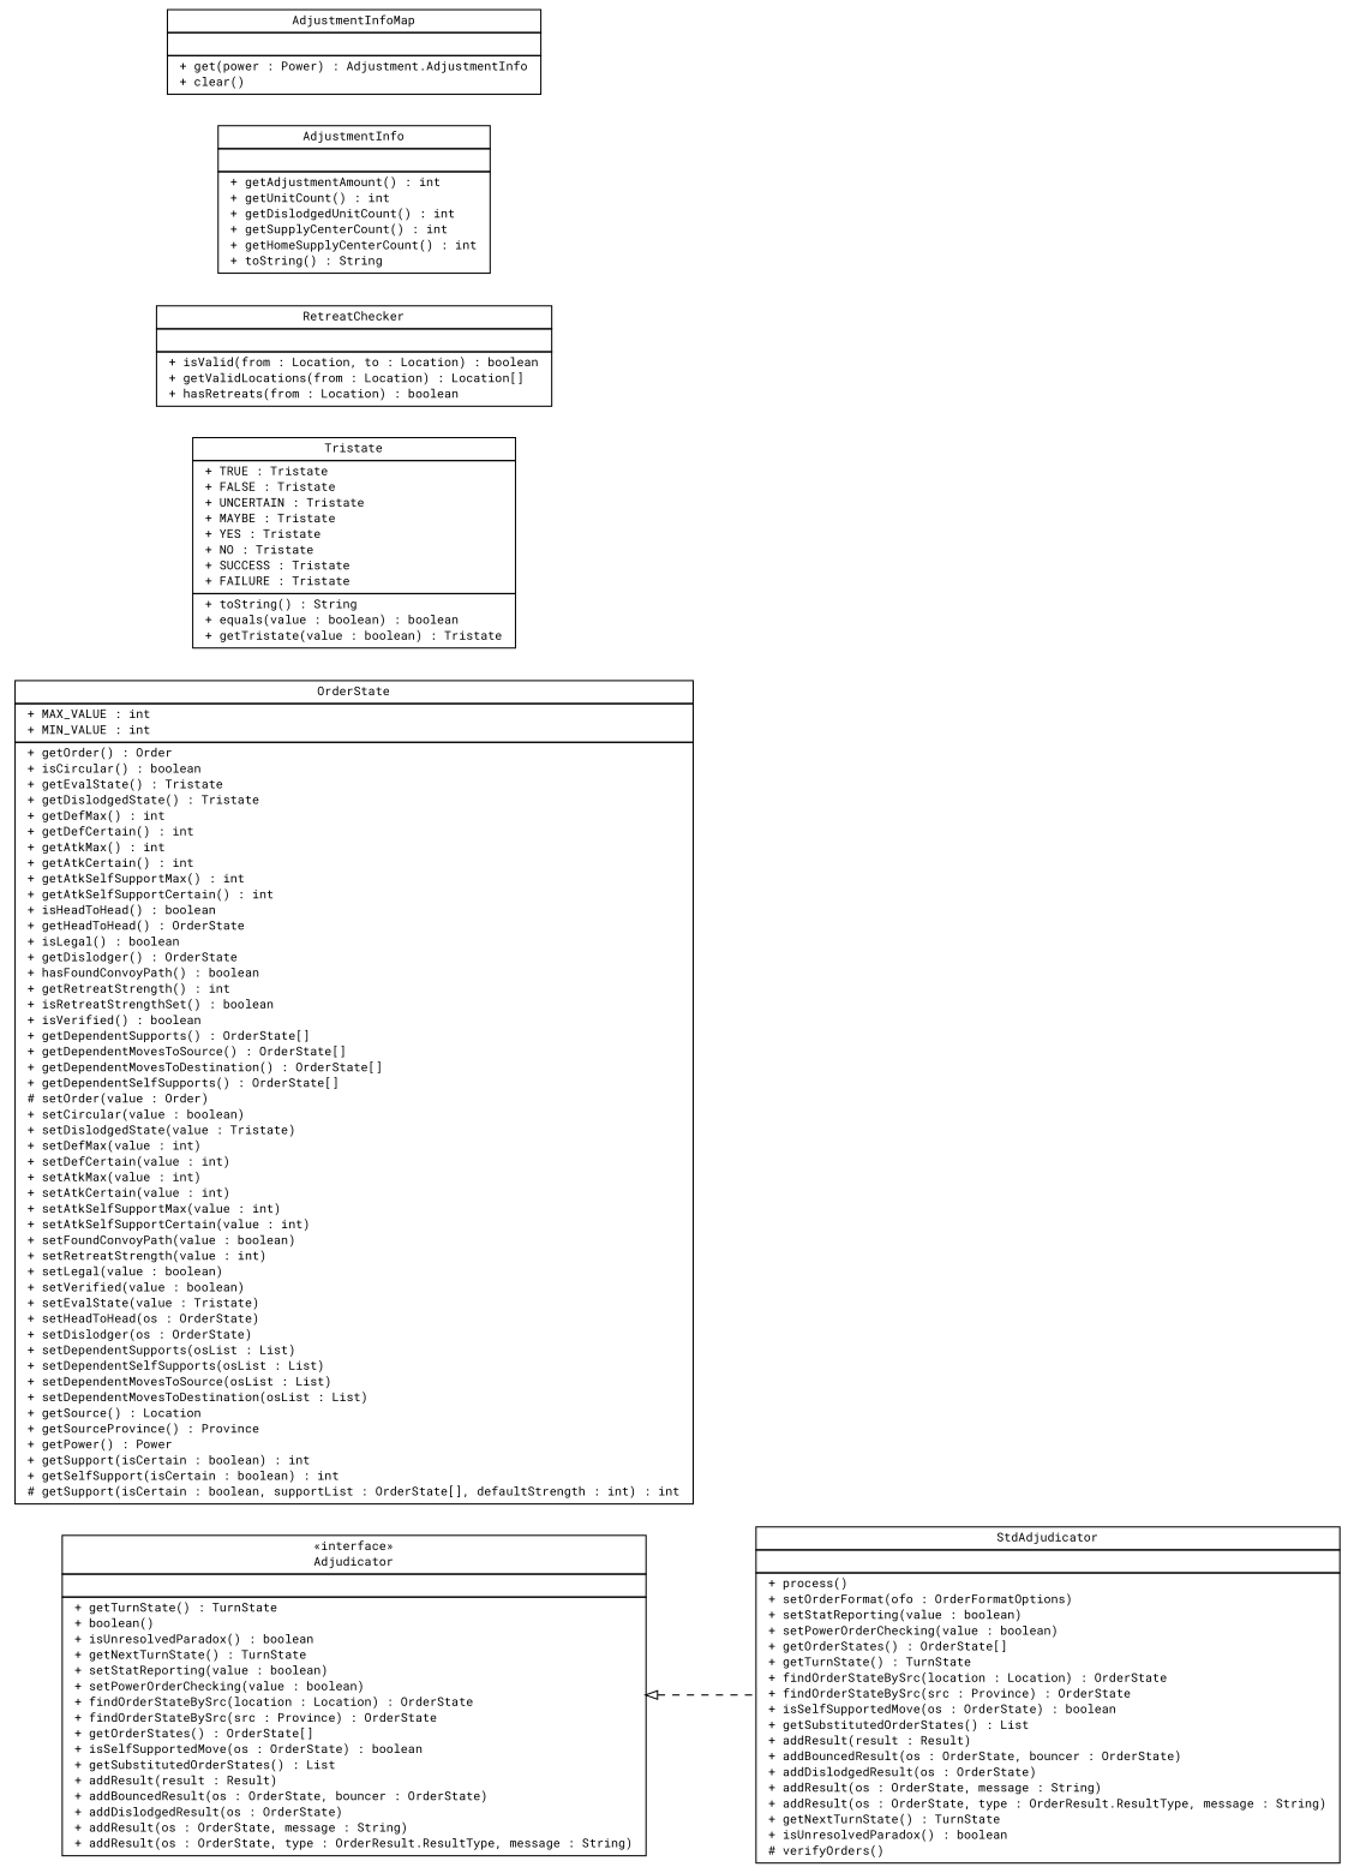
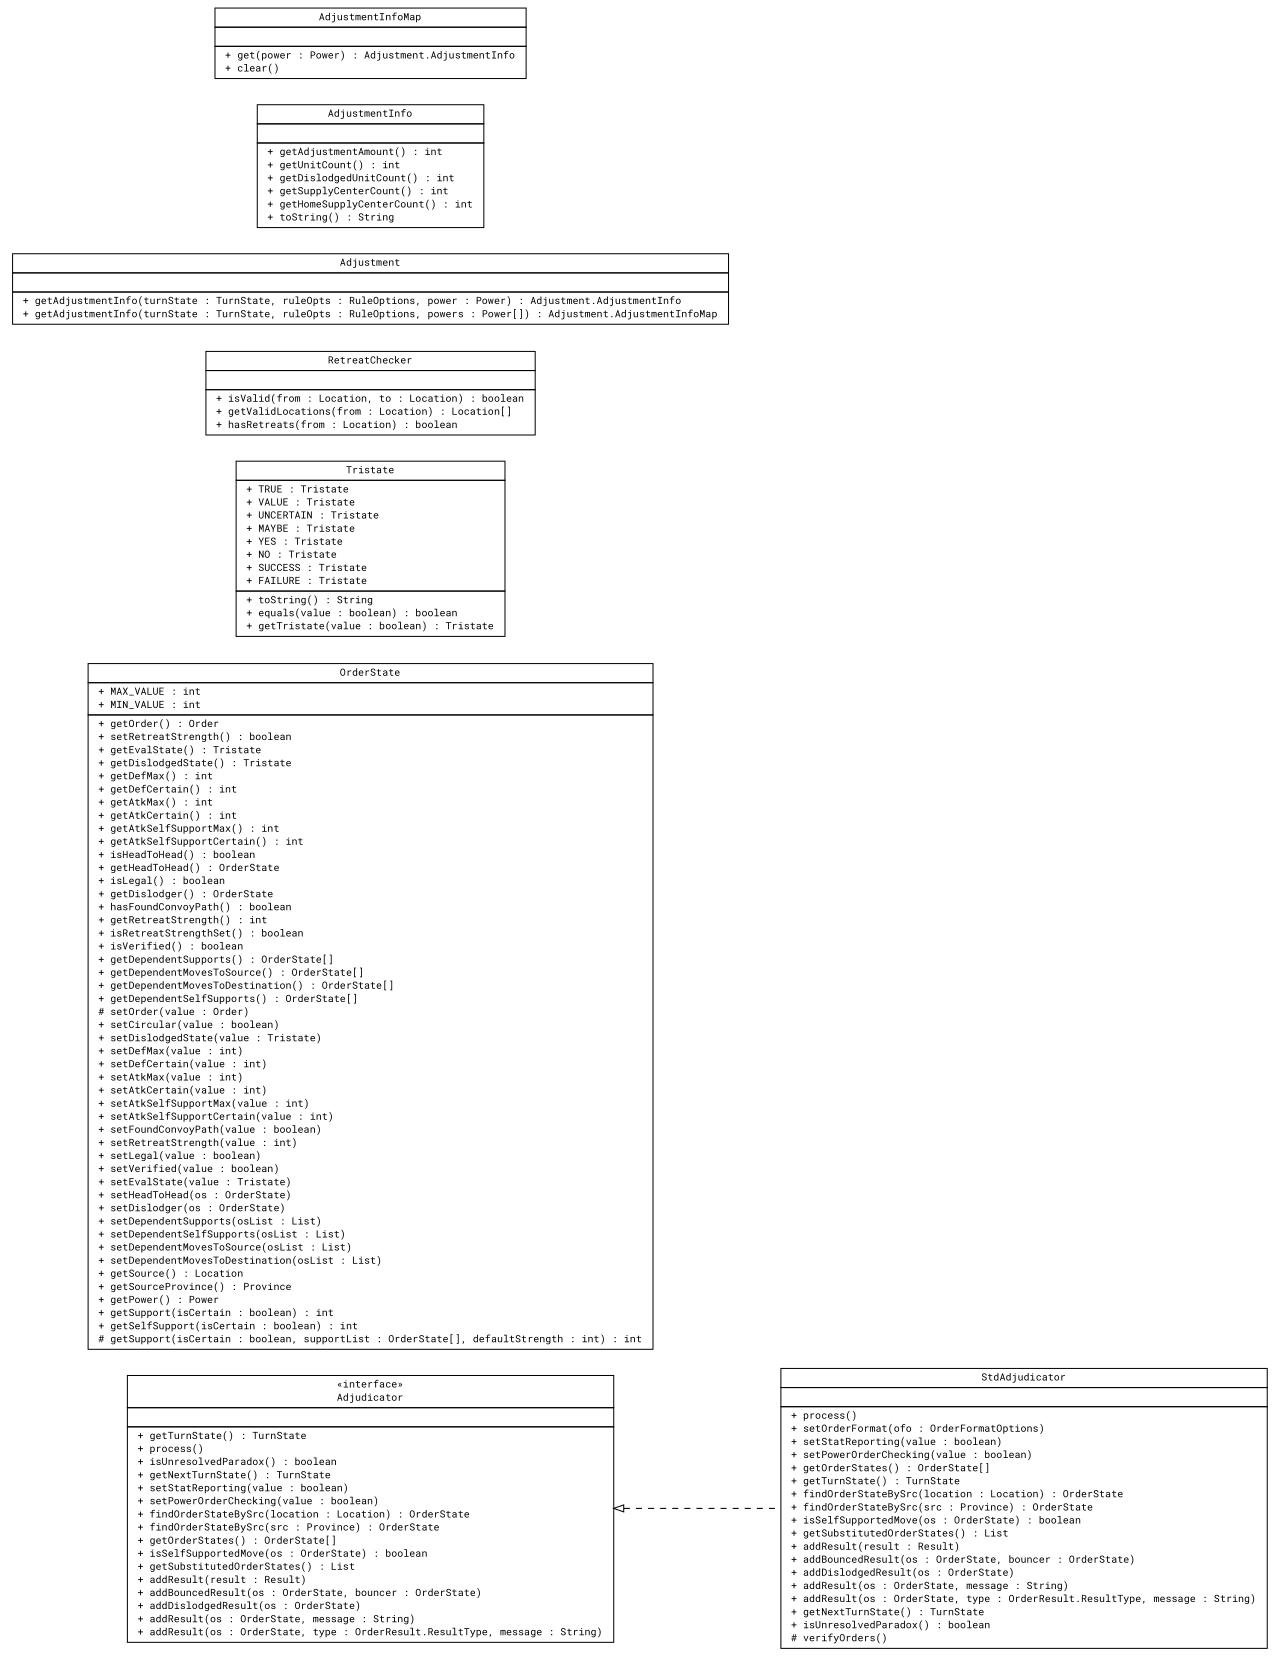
  digraph {
    nodesep=0.25
    ranksep=0.5
    rankdir=LR
    fontname="Roboto Mono"
    node [fontcolor=black fontname="Roboto Mono" fontsize=10.0 shape=plaintext]
-   n1 [label=<<table title="dip.process.Adjudicator" border="0" cellborder="1" cellspacing="0" cellpadding="2" port="p" href="./Adjudicator.html"> 		<tr><td><table border="0" cellspacing="0" cellpadding="1"> <tr><td align="center" balign="center"> &#171;interface&#187; </td></tr> <tr><td align="center" balign="center"> Adjudicator </td></tr> 		</table></td></tr> 		<tr><td><table border="0" cellspacing="0" cellpadding="1"> <tr><td align="left" balign="left">  </td></tr> 		</table></td></tr> 		<tr><td><table border="0" cellspacing="0" cellpadding="1"> <tr><td align="left" balign="left"> + getTurnState() : TurnState </td></tr> <tr><td align="left" balign="left"> + boolean() </td></tr> <tr><td align="left" balign="left"> + isUnresolvedParadox() : boolean </td></tr> <tr><td align="left" balign="left"> + getNextTurnState() : TurnState </td></tr> <tr><td align="left" balign="left"> + setStatReporting(value : boolean) </td></tr> <tr><td align="left" balign="left"> + setPowerOrderChecking(value : boolean) </td></tr> <tr><td align="left" balign="left"> + findOrderStateBySrc(location : Location) : OrderState </td></tr> <tr><td align="left" balign="left"> + findOrderStateBySrc(src : Province) : OrderState </td></tr> <tr><td align="left" balign="left"> + getOrderStates() : OrderState[] </td></tr> <tr><td align="left" balign="left"> + isSelfSupportedMove(os : OrderState) : boolean </td></tr> <tr><td align="left" balign="left"> + getSubstitutedOrderStates() : List </td></tr> <tr><td align="left" balign="left"> + addResult(result : Result) </td></tr> <tr><td align="left" balign="left"> + addBouncedResult(os : OrderState, bouncer : OrderState) </td></tr> <tr><td align="left" balign="left"> + addDislodgedResult(os : OrderState) </td></tr> <tr><td align="left" balign="left"> + addResult(os : OrderState, message : String) </td></tr> <tr><td align="left" balign="left"> + addResult(os : OrderState, type : OrderResult.ResultType, message : String) </td></tr> 		</table></td></tr> 		</table>>]
+   n1 [label=<<table title="dip.process.Adjudicator" border="0" cellborder="1" cellspacing="0" cellpadding="2" port="p" href="./Adjudicator.html"> 		<tr><td><table border="0" cellspacing="0" cellpadding="1"> <tr><td align="center" balign="center"> &#171;interface&#187; </td></tr> <tr><td align="center" balign="center"> Adjudicator </td></tr> 		</table></td></tr> 		<tr><td><table border="0" cellspacing="0" cellpadding="1"> <tr><td align="left" balign="left">  </td></tr> 		</table></td></tr> 		<tr><td><table border="0" cellspacing="0" cellpadding="1"> <tr><td align="left" balign="left"> + getTurnState() : TurnState </td></tr> <tr><td align="left" balign="left"> + process() </td></tr> <tr><td align="left" balign="left"> + isUnresolvedParadox() : boolean </td></tr> <tr><td align="left" balign="left"> + getNextTurnState() : TurnState </td></tr> <tr><td align="left" balign="left"> + setStatReporting(value : boolean) </td></tr> <tr><td align="left" balign="left"> + setPowerOrderChecking(value : boolean) </td></tr> <tr><td align="left" balign="left"> + findOrderStateBySrc(location : Location) : OrderState </td></tr> <tr><td align="left" balign="left"> + findOrderStateBySrc(src : Province) : OrderState </td></tr> <tr><td align="left" balign="left"> + getOrderStates() : OrderState[] </td></tr> <tr><td align="left" balign="left"> + isSelfSupportedMove(os : OrderState) : boolean </td></tr> <tr><td align="left" balign="left"> + getSubstitutedOrderStates() : List </td></tr> <tr><td align="left" balign="left"> + addResult(result : Result) </td></tr> <tr><td align="left" balign="left"> + addBouncedResult(os : OrderState, bouncer : OrderState) </td></tr> <tr><td align="left" balign="left"> + addDislodgedResult(os : OrderState) </td></tr> <tr><td align="left" balign="left"> + addResult(os : OrderState, message : String) </td></tr> <tr><td align="left" balign="left"> + addResult(os : OrderState, type : OrderResult.ResultType, message : String) </td></tr> 		</table></td></tr> 		</table>>]
    n2 [label=<<table title="dip.process.StdAdjudicator" border="0" cellborder="1" cellspacing="0" cellpadding="2" port="p" href="./StdAdjudicator.html"> 		<tr><td><table border="0" cellspacing="0" cellpadding="1"> <tr><td align="center" balign="center"> StdAdjudicator </td></tr> 		</table></td></tr> 		<tr><td><table border="0" cellspacing="0" cellpadding="1"> <tr><td align="left" balign="left">  </td></tr> 		</table></td></tr> 		<tr><td><table border="0" cellspacing="0" cellpadding="1"> <tr><td align="left" balign="left"> + process() </td></tr> <tr><td align="left" balign="left"> + setOrderFormat(ofo : OrderFormatOptions) </td></tr> <tr><td align="left" balign="left"> + setStatReporting(value : boolean) </td></tr> <tr><td align="left" balign="left"> + setPowerOrderChecking(value : boolean) </td></tr> <tr><td align="left" balign="left"> + getOrderStates() : OrderState[] </td></tr> <tr><td align="left" balign="left"> + getTurnState() : TurnState </td></tr> <tr><td align="left" balign="left"> + findOrderStateBySrc(location : Location) : OrderState </td></tr> <tr><td align="left" balign="left"> + findOrderStateBySrc(src : Province) : OrderState </td></tr> <tr><td align="left" balign="left"> + isSelfSupportedMove(os : OrderState) : boolean </td></tr> <tr><td align="left" balign="left"> + getSubstitutedOrderStates() : List </td></tr> <tr><td align="left" balign="left"> + addResult(result : Result) </td></tr> <tr><td align="left" balign="left"> + addBouncedResult(os : OrderState, bouncer : OrderState) </td></tr> <tr><td align="left" balign="left"> + addDislodgedResult(os : OrderState) </td></tr> <tr><td align="left" balign="left"> + addResult(os : OrderState, message : String) </td></tr> <tr><td align="left" balign="left"> + addResult(os : OrderState, type : OrderResult.ResultType, message : String) </td></tr> <tr><td align="left" balign="left"> + getNextTurnState() : TurnState </td></tr> <tr><td align="left" balign="left"> + isUnresolvedParadox() : boolean </td></tr> <tr><td align="left" balign="left"> # verifyOrders() </td></tr> 		</table></td></tr> 		</table>>]
-   n3 [label=<<table title="dip.process.OrderState" border="0" cellborder="1" cellspacing="0" cellpadding="2" port="p" href="./OrderState.html"> 		<tr><td><table border="0" cellspacing="0" cellpadding="1"> <tr><td align="center" balign="center"> OrderState </td></tr> 		</table></td></tr> 		<tr><td><table border="0" cellspacing="0" cellpadding="1"> <tr><td align="left" balign="left"> + MAX_VALUE : int </td></tr> <tr><td align="left" balign="left"> + MIN_VALUE : int </td></tr> 		</table></td></tr> 		<tr><td><table border="0" cellspacing="0" cellpadding="1"> <tr><td align="left" balign="left"> + getOrder() : Order </td></tr> <tr><td align="left" balign="left"> + isCircular() : boolean </td></tr> <tr><td align="left" balign="left"> + getEvalState() : Tristate </td></tr> <tr><td align="left" balign="left"> + getDislodgedState() : Tristate </td></tr> <tr><td align="left" balign="left"> + getDefMax() : int </td></tr> <tr><td align="left" balign="left"> + getDefCertain() : int </td></tr> <tr><td align="left" balign="left"> + getAtkMax() : int </td></tr> <tr><td align="left" balign="left"> + getAtkCertain() : int </td></tr> <tr><td align="left" balign="left"> + getAtkSelfSupportMax() : int </td></tr> <tr><td align="left" balign="left"> + getAtkSelfSupportCertain() : int </td></tr> <tr><td align="left" balign="left"> + isHeadToHead() : boolean </td></tr> <tr><td align="left" balign="left"> + getHeadToHead() : OrderState </td></tr> <tr><td align="left" balign="left"> + isLegal() : boolean </td></tr> <tr><td align="left" balign="left"> + getDislodger() : OrderState </td></tr> <tr><td align="left" balign="left"> + hasFoundConvoyPath() : boolean </td></tr> <tr><td align="left" balign="left"> + getRetreatStrength() : int </td></tr> <tr><td align="left" balign="left"> + isRetreatStrengthSet() : boolean </td></tr> <tr><td align="left" balign="left"> + isVerified() : boolean </td></tr> <tr><td align="left" balign="left"> + getDependentSupports() : OrderState[] </td></tr> <tr><td align="left" balign="left"> + getDependentMovesToSource() : OrderState[] </td></tr> <tr><td align="left" balign="left"> + getDependentMovesToDestination() : OrderState[] </td></tr> <tr><td align="left" balign="left"> + getDependentSelfSupports() : OrderState[] </td></tr> <tr><td align="left" balign="left"> # setOrder(value : Order) </td></tr> <tr><td align="left" balign="left"> + setCircular(value : boolean) </td></tr> <tr><td align="left" balign="left"> + setDislodgedState(value : Tristate) </td></tr> <tr><td align="left" balign="left"> + setDefMax(value : int) </td></tr> <tr><td align="left" balign="left"> + setDefCertain(value : int) </td></tr> <tr><td align="left" balign="left"> + setAtkMax(value : int) </td></tr> <tr><td align="left" balign="left"> + setAtkCertain(value : int) </td></tr> <tr><td align="left" balign="left"> + setAtkSelfSupportMax(value : int) </td></tr> <tr><td align="left" balign="left"> + setAtkSelfSupportCertain(value : int) </td></tr> <tr><td align="left" balign="left"> + setFoundConvoyPath(value : boolean) </td></tr> <tr><td align="left" balign="left"> + setRetreatStrength(value : int) </td></tr> <tr><td align="left" balign="left"> + setLegal(value : boolean) </td></tr> <tr><td align="left" balign="left"> + setVerified(value : boolean) </td></tr> <tr><td align="left" balign="left"> + setEvalState(value : Tristate) </td></tr> <tr><td align="left" balign="left"> + setHeadToHead(os : OrderState) </td></tr> <tr><td align="left" balign="left"> + setDislodger(os : OrderState) </td></tr> <tr><td align="left" balign="left"> + setDependentSupports(osList : List) </td></tr> <tr><td align="left" balign="left"> + setDependentSelfSupports(osList : List) </td></tr> <tr><td align="left" balign="left"> + setDependentMovesToSource(osList : List) </td></tr> <tr><td align="left" balign="left"> + setDependentMovesToDestination(osList : List) </td></tr> <tr><td align="left" balign="left"> + getSource() : Location </td></tr> <tr><td align="left" balign="left"> + getSourceProvince() : Province </td></tr> <tr><td align="left" balign="left"> + getPower() : Power </td></tr> <tr><td align="left" balign="left"> + getSupport(isCertain : boolean) : int </td></tr> <tr><td align="left" balign="left"> + getSelfSupport(isCertain : boolean) : int </td></tr> <tr><td align="left" balign="left"> # getSupport(isCertain : boolean, supportList : OrderState[], defaultStrength : int) : int </td></tr> 		</table></td></tr> 		</table>>]
-   n4 [label=<<table title="dip.process.Tristate" border="0" cellborder="1" cellspacing="0" cellpadding="2" port="p" href="./Tristate.html"> 		<tr><td><table border="0" cellspacing="0" cellpadding="1"> <tr><td align="center" balign="center"> Tristate </td></tr> 		</table></td></tr> 		<tr><td><table border="0" cellspacing="0" cellpadding="1"> <tr><td align="left" balign="left"> + TRUE : Tristate </td></tr> <tr><td align="left" balign="left"> + FALSE : Tristate </td></tr> <tr><td align="left" balign="left"> + UNCERTAIN : Tristate </td></tr> <tr><td align="left" balign="left"> + MAYBE : Tristate </td></tr> <tr><td align="left" balign="left"> + YES : Tristate </td></tr> <tr><td align="left" balign="left"> + NO : Tristate </td></tr> <tr><td align="left" balign="left"> + SUCCESS : Tristate </td></tr> <tr><td align="left" balign="left"> + FAILURE : Tristate </td></tr> 		</table></td></tr> 		<tr><td><table border="0" cellspacing="0" cellpadding="1"> <tr><td align="left" balign="left"> + toString() : String </td></tr> <tr><td align="left" balign="left"> + equals(value : boolean) : boolean </td></tr> <tr><td align="left" balign="left"> + getTristate(value : boolean) : Tristate </td></tr> 		</table></td></tr> 		</table>>]
+   n3 [label=<<table title="dip.process.OrderState" border="0" cellborder="1" cellspacing="0" cellpadding="2" port="p" href="./OrderState.html"> 		<tr><td><table border="0" cellspacing="0" cellpadding="1"> <tr><td align="center" balign="center"> OrderState </td></tr> 		</table></td></tr> 		<tr><td><table border="0" cellspacing="0" cellpadding="1"> <tr><td align="left" balign="left"> + MAX_VALUE : int </td></tr> <tr><td align="left" balign="left"> + MIN_VALUE : int </td></tr> 		</table></td></tr> 		<tr><td><table border="0" cellspacing="0" cellpadding="1"> <tr><td align="left" balign="left"> + getOrder() : Order </td></tr> <tr><td align="left" balign="left"> + setRetreatStrength() : boolean </td></tr> <tr><td align="left" balign="left"> + getEvalState() : Tristate </td></tr> <tr><td align="left" balign="left"> + getDislodgedState() : Tristate </td></tr> <tr><td align="left" balign="left"> + getDefMax() : int </td></tr> <tr><td align="left" balign="left"> + getDefCertain() : int </td></tr> <tr><td align="left" balign="left"> + getAtkMax() : int </td></tr> <tr><td align="left" balign="left"> + getAtkCertain() : int </td></tr> <tr><td align="left" balign="left"> + getAtkSelfSupportMax() : int </td></tr> <tr><td align="left" balign="left"> + getAtkSelfSupportCertain() : int </td></tr> <tr><td align="left" balign="left"> + isHeadToHead() : boolean </td></tr> <tr><td align="left" balign="left"> + getHeadToHead() : OrderState </td></tr> <tr><td align="left" balign="left"> + isLegal() : boolean </td></tr> <tr><td align="left" balign="left"> + getDislodger() : OrderState </td></tr> <tr><td align="left" balign="left"> + hasFoundConvoyPath() : boolean </td></tr> <tr><td align="left" balign="left"> + getRetreatStrength() : int </td></tr> <tr><td align="left" balign="left"> + isRetreatStrengthSet() : boolean </td></tr> <tr><td align="left" balign="left"> + isVerified() : boolean </td></tr> <tr><td align="left" balign="left"> + getDependentSupports() : OrderState[] </td></tr> <tr><td align="left" balign="left"> + getDependentMovesToSource() : OrderState[] </td></tr> <tr><td align="left" balign="left"> + getDependentMovesToDestination() : OrderState[] </td></tr> <tr><td align="left" balign="left"> + getDependentSelfSupports() : OrderState[] </td></tr> <tr><td align="left" balign="left"> # setOrder(value : Order) </td></tr> <tr><td align="left" balign="left"> + setCircular(value : boolean) </td></tr> <tr><td align="left" balign="left"> + setDislodgedState(value : Tristate) </td></tr> <tr><td align="left" balign="left"> + setDefMax(value : int) </td></tr> <tr><td align="left" balign="left"> + setDefCertain(value : int) </td></tr> <tr><td align="left" balign="left"> + setAtkMax(value : int) </td></tr> <tr><td align="left" balign="left"> + setAtkCertain(value : int) </td></tr> <tr><td align="left" balign="left"> + setAtkSelfSupportMax(value : int) </td></tr> <tr><td align="left" balign="left"> + setAtkSelfSupportCertain(value : int) </td></tr> <tr><td align="left" balign="left"> + setFoundConvoyPath(value : boolean) </td></tr> <tr><td align="left" balign="left"> + setRetreatStrength(value : int) </td></tr> <tr><td align="left" balign="left"> + setLegal(value : boolean) </td></tr> <tr><td align="left" balign="left"> + setVerified(value : boolean) </td></tr> <tr><td align="left" balign="left"> + setEvalState(value : Tristate) </td></tr> <tr><td align="left" balign="left"> + setHeadToHead(os : OrderState) </td></tr> <tr><td align="left" balign="left"> + setDislodger(os : OrderState) </td></tr> <tr><td align="left" balign="left"> + setDependentSupports(osList : List) </td></tr> <tr><td align="left" balign="left"> + setDependentSelfSupports(osList : List) </td></tr> <tr><td align="left" balign="left"> + setDependentMovesToSource(osList : List) </td></tr> <tr><td align="left" balign="left"> + setDependentMovesToDestination(osList : List) </td></tr> <tr><td align="left" balign="left"> + getSource() : Location </td></tr> <tr><td align="left" balign="left"> + getSourceProvince() : Province </td></tr> <tr><td align="left" balign="left"> + getPower() : Power </td></tr> <tr><td align="left" balign="left"> + getSupport(isCertain : boolean) : int </td></tr> <tr><td align="left" balign="left"> + getSelfSupport(isCertain : boolean) : int </td></tr> <tr><td align="left" balign="left"> # getSupport(isCertain : boolean, supportList : OrderState[], defaultStrength : int) : int </td></tr> 		</table></td></tr> 		</table>>]
+   n4 [label=<<table title="dip.process.Tristate" border="0" cellborder="1" cellspacing="0" cellpadding="2" port="p" href="./Tristate.html"> 		<tr><td><table border="0" cellspacing="0" cellpadding="1"> <tr><td align="center" balign="center"> Tristate </td></tr> 		</table></td></tr> 		<tr><td><table border="0" cellspacing="0" cellpadding="1"> <tr><td align="left" balign="left"> + TRUE : Tristate </td></tr> <tr><td align="left" balign="left"> + VALUE : Tristate </td></tr> <tr><td align="left" balign="left"> + UNCERTAIN : Tristate </td></tr> <tr><td align="left" balign="left"> + MAYBE : Tristate </td></tr> <tr><td align="left" balign="left"> + YES : Tristate </td></tr> <tr><td align="left" balign="left"> + NO : Tristate </td></tr> <tr><td align="left" balign="left"> + SUCCESS : Tristate </td></tr> <tr><td align="left" balign="left"> + FAILURE : Tristate </td></tr> 		</table></td></tr> 		<tr><td><table border="0" cellspacing="0" cellpadding="1"> <tr><td align="left" balign="left"> + toString() : String </td></tr> <tr><td align="left" balign="left"> + equals(value : boolean) : boolean </td></tr> <tr><td align="left" balign="left"> + getTristate(value : boolean) : Tristate </td></tr> 		</table></td></tr> 		</table>>]
    n5 [label=<<table title="dip.process.RetreatChecker" border="0" cellborder="1" cellspacing="0" cellpadding="2" port="p" href="./RetreatChecker.html"> 		<tr><td><table border="0" cellspacing="0" cellpadding="1"> <tr><td align="center" balign="center"> RetreatChecker </td></tr> 		</table></td></tr> 		<tr><td><table border="0" cellspacing="0" cellpadding="1"> <tr><td align="left" balign="left">  </td></tr> 		</table></td></tr> 		<tr><td><table border="0" cellspacing="0" cellpadding="1"> <tr><td align="left" balign="left"> + isValid(from : Location, to : Location) : boolean </td></tr> <tr><td align="left" balign="left"> + getValidLocations(from : Location) : Location[] </td></tr> <tr><td align="left" balign="left"> + hasRetreats(from : Location) : boolean </td></tr> 		</table></td></tr> 		</table>>]
+   n6 [label=<<table title="dip.process.Adjustment" border="0" cellborder="1" cellspacing="0" cellpadding="2" port="p" href="./Adjustment.html"> 		<tr><td><table border="0" cellspacing="0" cellpadding="1"> <tr><td align="center" balign="center"> Adjustment </td></tr> 		</table></td></tr> 		<tr><td><table border="0" cellspacing="0" cellpadding="1"> <tr><td align="left" balign="left">  </td></tr> 		</table></td></tr> 		<tr><td><table border="0" cellspacing="0" cellpadding="1"> <tr><td align="left" balign="left"> + getAdjustmentInfo(turnState : TurnState, ruleOpts : RuleOptions, power : Power) : Adjustment.AdjustmentInfo </td></tr> <tr><td align="left" balign="left"> + getAdjustmentInfo(turnState : TurnState, ruleOpts : RuleOptions, powers : Power[]) : Adjustment.AdjustmentInfoMap </td></tr> 		</table></td></tr> 		</table>>]
    n7 [label=<<table title="dip.process.Adjustment.AdjustmentInfo" border="0" cellborder="1" cellspacing="0" cellpadding="2" port="p" href="./Adjustment.AdjustmentInfo.html"> 		<tr><td><table border="0" cellspacing="0" cellpadding="1"> <tr><td align="center" balign="center"> AdjustmentInfo </td></tr> 		</table></td></tr> 		<tr><td><table border="0" cellspacing="0" cellpadding="1"> <tr><td align="left" balign="left">  </td></tr> 		</table></td></tr> 		<tr><td><table border="0" cellspacing="0" cellpadding="1"> <tr><td align="left" balign="left"> + getAdjustmentAmount() : int </td></tr> <tr><td align="left" balign="left"> + getUnitCount() : int </td></tr> <tr><td align="left" balign="left"> + getDislodgedUnitCount() : int </td></tr> <tr><td align="left" balign="left"> + getSupplyCenterCount() : int </td></tr> <tr><td align="left" balign="left"> + getHomeSupplyCenterCount() : int </td></tr> <tr><td align="left" balign="left"> + toString() : String </td></tr> 		</table></td></tr> 		</table>>]
    n8 [label=<<table title="dip.process.Adjustment.AdjustmentInfoMap" border="0" cellborder="1" cellspacing="0" cellpadding="2" port="p" href="./Adjustment.AdjustmentInfoMap.html"> 		<tr><td><table border="0" cellspacing="0" cellpadding="1"> <tr><td align="center" balign="center"> AdjustmentInfoMap </td></tr> 		</table></td></tr> 		<tr><td><table border="0" cellspacing="0" cellpadding="1"> <tr><td align="left" balign="left">  </td></tr> 		</table></td></tr> 		<tr><td><table border="0" cellspacing="0" cellpadding="1"> <tr><td align="left" balign="left"> + get(power : Power) : Adjustment.AdjustmentInfo </td></tr> <tr><td align="left" balign="left"> + clear() </td></tr> 		</table></td></tr> 		</table>>]
    n1 -> n2 [arrowtail=empty dir=back fontname="Roboto Mono" fontsize=10 headport=p labelfontname=Helvetica labelfontsize=10 style=dashed tailport=p]
  }
